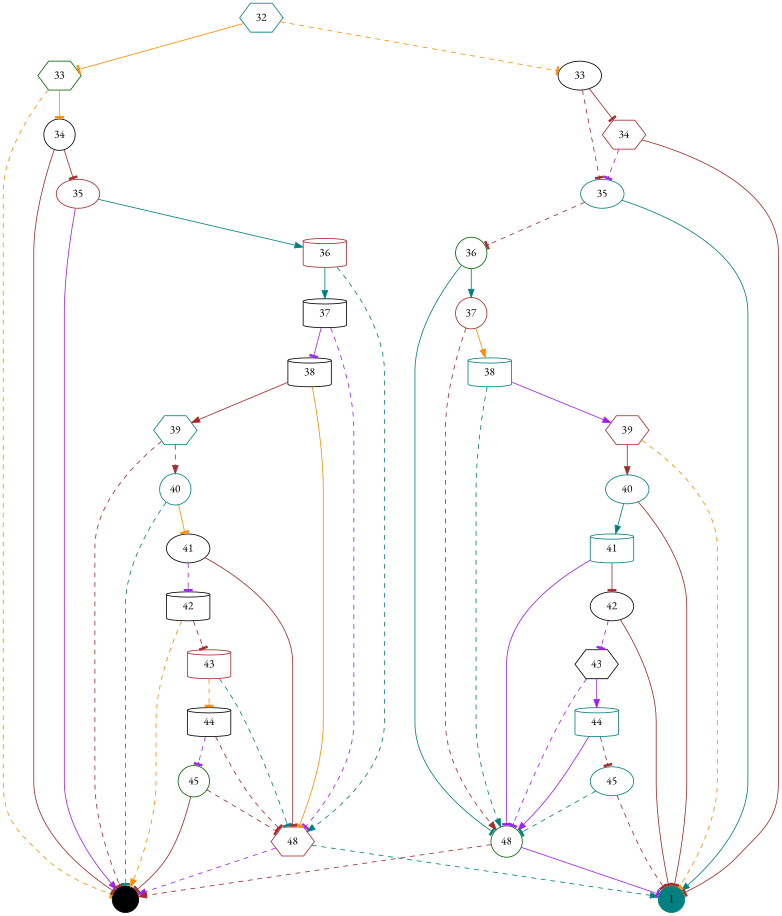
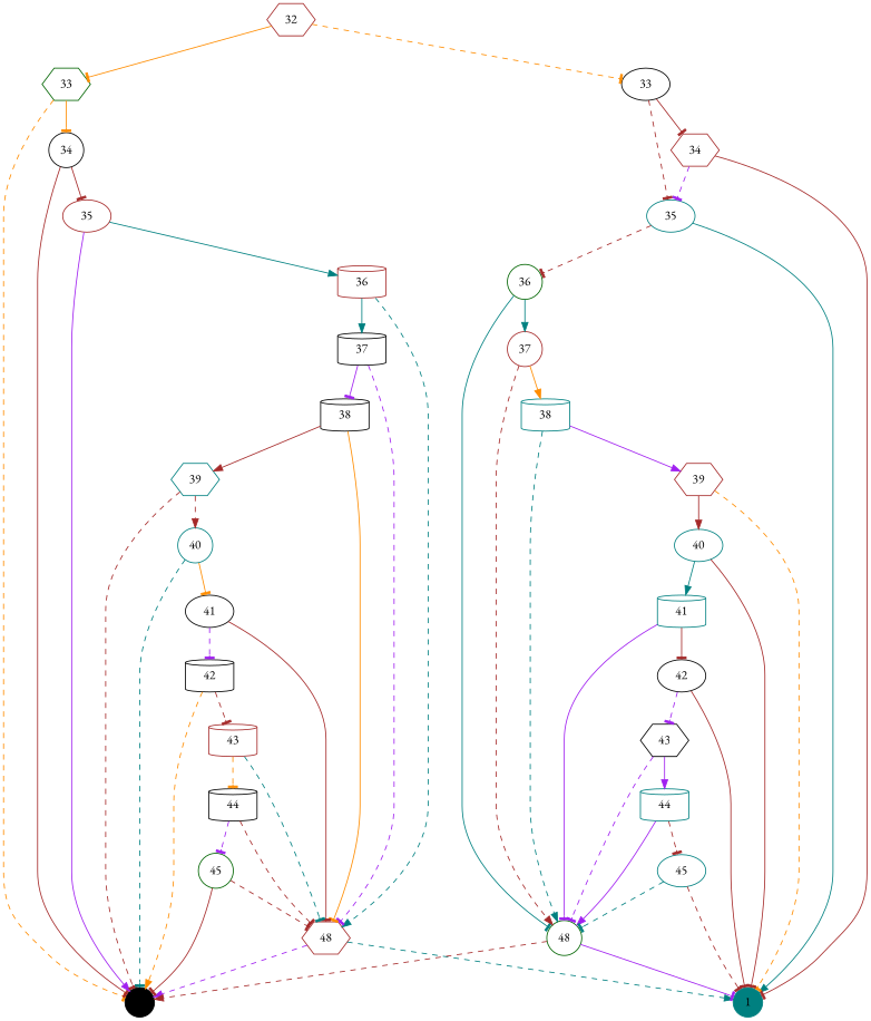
  digraph {
    fontname="EB Garamond"
    node [shape=cylinder color=black fontname="EB Garamond"]
    edge [style=solid color=brown arrowhead=tee fontname="EB Garamond"]
    n1 [height=0.3 label=0 shape=ellipse style=filled width=0.3]
    n2 [height=0.3 label=1 shape=circle style=filled width=0.3 color=teal]
-   n3 [label=32 color=teal shape=hexagon]
+   n3 [label=32 color=brown shape=hexagon]
    n4 [label=33 color=darkgreen shape=hexagon]
    n5 [label=33 shape=ellipse]
    n6 [label=34 shape=circle]
    n7 [label=35 color=teal shape=ellipse]
    n8 [label=34 color=brown shape=hexagon]
    n9 [label=35 color=brown shape=ellipse]
    n10 [label=36 color=brown]
    n11 [label=37]
    n12 [label=48 color=brown shape=hexagon]
    n13 [label=38]
    n14 [label=39 color=teal shape=hexagon]
    n15 [label=40 color=teal shape=circle]
    n16 [label=41 shape=ellipse]
    n17 [label=42]
    n18 [label=43 color=brown]
    n19 [label=44]
    n20 [label=45 color=darkgreen shape=circle]
    n21 [label=36 color=darkgreen shape=circle]
    n22 [label=37 color=brown shape=circle]
    n23 [label=48 color=darkgreen shape=circle]
    n24 [label=38 color=teal]
    n25 [label=39 color=brown shape=hexagon]
    n26 [label=40 color=teal shape=ellipse]
    n27 [label=41 color=teal]
    n28 [label=42 shape=ellipse]
    n29 [label=43 shape=hexagon]
    n30 [label=44 color=teal]
    n31 [label=45 color=teal shape=ellipse]
    n3 -> n4 [color=darkorange]
    n3 -> n5 [style=dashed color=darkorange]
    n4 -> n1 [style=dashed color=darkorange]
    n4 -> n6 [color=darkorange]
    n5 -> n7 [style=dashed]
    n5 -> n8
    n6 -> n1
    n6 -> n9
    n7 -> n2 [color=teal arrowhead=normal]
    n7 -> n21 [style=dashed]
    n8 -> n2
    n8 -> n7 [style=dashed color=purple]
    n9 -> n1 [color=purple arrowhead=normal]
    n9 -> n10 [color=teal arrowhead=normal]
    n10 -> n11 [color=teal arrowhead=normal]
    n10 -> n12 [style=dashed color=teal arrowhead=normal]
    n11 -> n12 [style=dashed color=purple]
    n11 -> n13 [color=purple]
    n12 -> n1 [style=dashed color=purple arrowhead=normal]
    n12 -> n2 [style=dashed color=teal arrowhead=normal]
    n13 -> n12 [color=darkorange]
    n13 -> n14 [arrowhead=normal]
    n14 -> n1 [style=dashed]
    n14 -> n15 [style=dashed arrowhead=normal]
    n15 -> n1 [style=dashed color=teal]
    n15 -> n16 [color=darkorange]
    n16 -> n12
    n16 -> n17 [style=dashed color=purple]
    n17 -> n1 [style=dashed color=darkorange arrowhead=normal]
    n17 -> n18 [style=dashed]
    n18 -> n12 [style=dashed color=teal]
    n18 -> n19 [style=dashed color=darkorange]
    n19 -> n12 [style=dashed]
    n19 -> n20 [style=dashed color=purple]
    n20 -> n1
    n20 -> n12 [style=dashed]
    n21 -> n22 [color=teal arrowhead=normal]
    n21 -> n23 [color=teal]
    n22 -> n23 [style=dashed arrowhead=normal]
    n22 -> n24 [color=darkorange arrowhead=normal]
    n23 -> n1 [style=dashed arrowhead=normal]
    n23 -> n2 [color=purple]
    n24 -> n23 [style=dashed color=teal arrowhead=normal]
    n24 -> n25 [color=purple arrowhead=normal]
    n25 -> n2 [style=dashed color=darkorange]
    n25 -> n26 [arrowhead=normal]
    n26 -> n2
    n26 -> n27 [color=teal arrowhead=normal]
    n27 -> n23 [color=purple]
    n27 -> n28
    n28 -> n2
    n28 -> n29 [style=dashed color=purple]
    n29 -> n23 [style=dashed color=purple]
    n29 -> n30 [color=purple arrowhead=normal]
    n30 -> n23 [color=purple arrowhead=normal]
    n30 -> n31 [style=dashed]
    n31 -> n2 [style=dashed]
    n31 -> n23 [style=dashed color=teal]
  }
